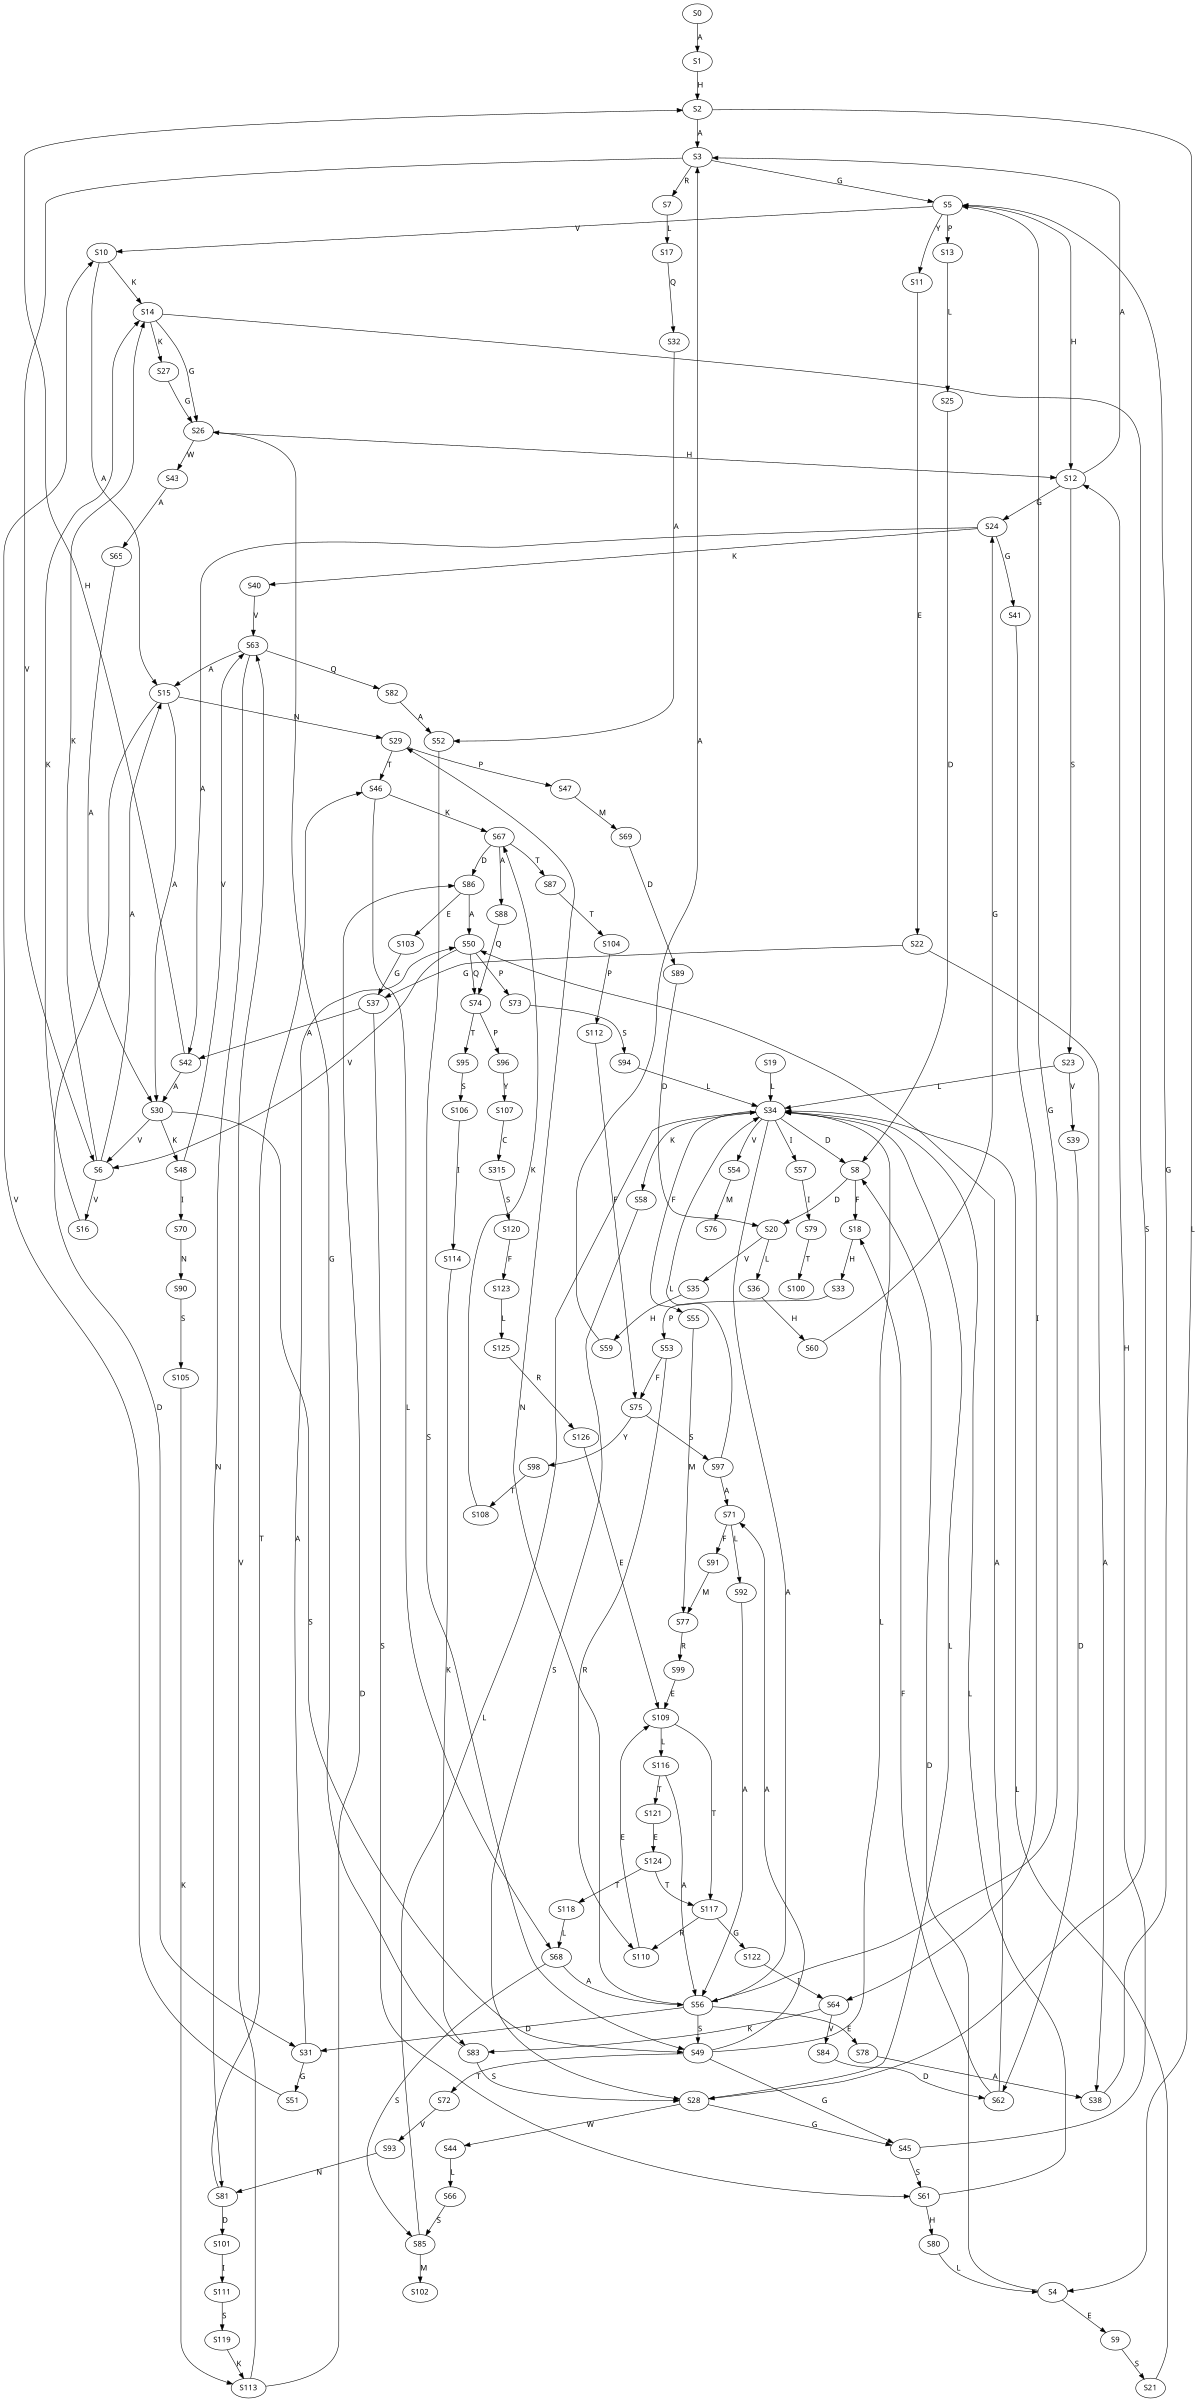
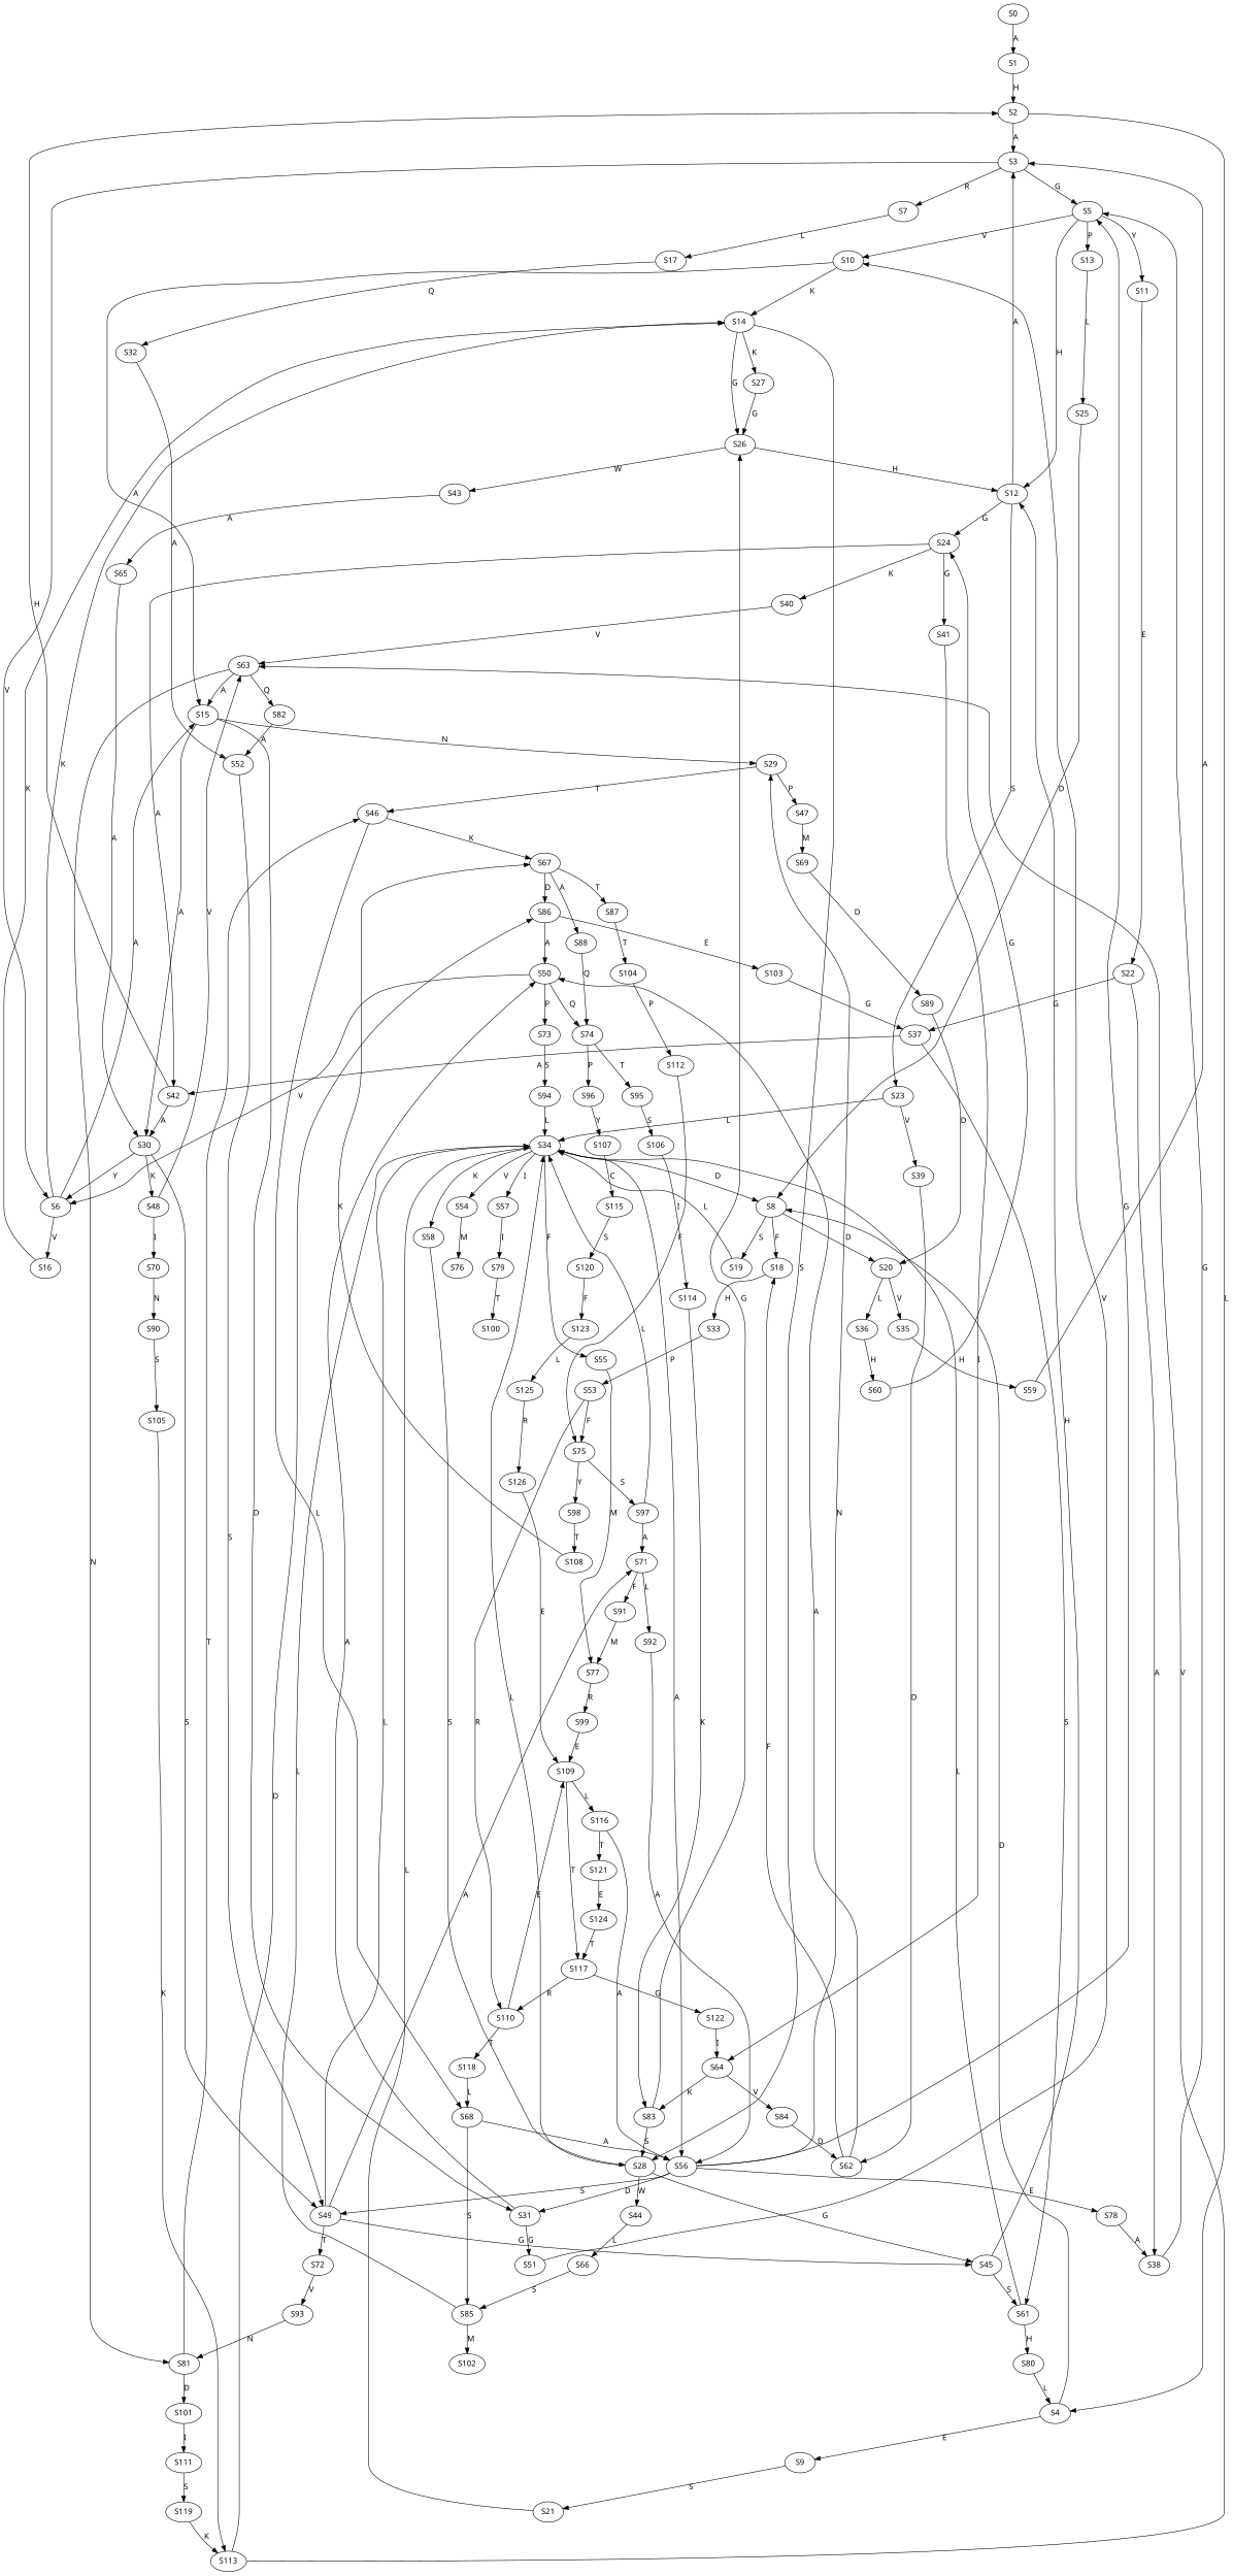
  strict digraph {
    fontname="Noto Sans"
    node [fontname="Noto Sans"]
    edge [fontname="Noto Sans"]
    S0
    S1
    S2
    S3
    S4
    S5
    S6
    S7
    S8
    S9
    S10
    S11
    S12
    S13
    S14
    S15
    S16
    S17
    S18
    S19
    S20
    S21
    S22
    S23
    S24
    S25
    S26
    S27
    S28
    S29
    S30
    S31
    S32
    S33
    S34
    S35
    S36
    S37
    S38
    S39
    S40
    S41
    S42
    S43
    S44
    S45
    S46
    S47
    S48
    S49
    S50
    S51
    S52
    S53
    S54
    S55
    S56
    S57
    S58
    S59
    S60
    S61
    S62
    S63
    S64
    S65
    S66
    S67
    S68
    S69
    S70
    S71
    S72
    S73
    S74
    S75
    S110
    S76
    S77
    S78
    S79
    S80
    S81
    S82
    S83
    S84
    S85
    S86
    S87
    S88
    S89
    S90
    S91
    S92
    S93
    S94
    S95
    S96
    S97
    S98
    S99
    S100
    S101
    S102
    S103
    S104
    S105
    S106
    S107
    S108
    S109
    S111
    S112
    S113
    S114
-   S115 [label=S315]
+   S115
    S116
    S117
    S118
    S119
    S120
    S121
    S122
    S123
    S124
    S125
    S126
    S0 -> S1 [label=A]
    S1 -> S2 [label=H]
    S2 -> S3 [label=A]
    S2 -> S4 [label=L]
    S3 -> S5 [label=G]
    S3 -> S6 [label=V]
    S3 -> S7 [label=R]
    S4 -> S8 [label=D]
    S4 -> S9 [label=E]
    S5 -> S10 [label=V]
    S5 -> S11 [label=Y]
    S5 -> S12 [label=H]
    S5 -> S13 [label=P]
    S6 -> S14 [label=K]
    S6 -> S15 [label=A]
    S6 -> S16 [label=V]
    S7 -> S17 [label=L]
    S8 -> S18 [label=F]
+   S8 -> S19 [label=S]
    S8 -> S20 [label=D]
    S9 -> S21 [label=S]
    S10 -> S14 [label=K]
    S10 -> S15 [label=A]
    S11 -> S22 [label=E]
    S12 -> S3 [label=A]
    S12 -> S23 [label=S]
    S12 -> S24 [label=G]
    S13 -> S25 [label=L]
    S14 -> S26 [label=G]
    S14 -> S27 [label=K]
    S14 -> S28 [label=S]
    S15 -> S29 [label=N]
    S15 -> S30 [label=A]
    S15 -> S31 [label=D]
    S16 -> S14 [label=K]
    S17 -> S32 [label=Q]
    S18 -> S33 [label=H]
    S19 -> S34 [label=L]
    S20 -> S35 [label=V]
    S20 -> S36 [label=L]
    S21 -> S34 [label=L]
    S22 -> S37 [label=G]
    S22 -> S38 [label=A]
    S23 -> S34 [label=L]
    S23 -> S39 [label=V]
    S24 -> S40 [label=K]
    S24 -> S41 [label=G]
    S24 -> S42 [label=A]
    S25 -> S8 [label=D]
    S26 -> S12 [label=H]
    S26 -> S43 [label=W]
    S27 -> S26 [label=G]
    S28 -> S34 [label=L]
    S28 -> S44 [label=W]
    S28 -> S45 [label=G]
    S29 -> S46 [label=T]
    S29 -> S47 [label=P]
-   S30 -> S6 [label=V]
+   S30 -> S6 [label=Y]
    S30 -> S48 [label=K]
    S30 -> S49 [label=S]
    S31 -> S50 [label=A]
    S31 -> S51 [label=G]
    S32 -> S52 [label=A]
    S33 -> S53 [label=P]
    S34 -> S8 [label=D]
    S34 -> S54 [label=V]
    S34 -> S55 [label=F]
    S34 -> S56 [label=A]
    S34 -> S57 [label=I]
    S34 -> S58 [label=K]
    S35 -> S59 [label=H]
    S36 -> S60 [label=H]
    S37 -> S42 [label=A]
    S37 -> S61 [label=S]
    S38 -> S5 [label=G]
    S39 -> S62 [label=D]
    S40 -> S63 [label=V]
    S41 -> S64 [label=I]
    S42 -> S2 [label=H]
    S42 -> S30 [label=A]
    S43 -> S65 [label=A]
    S44 -> S66 [label=L]
    S45 -> S12 [label=H]
    S45 -> S61 [label=S]
    S46 -> S67 [label=K]
    S46 -> S68 [label=L]
    S47 -> S69 [label=M]
    S48 -> S63 [label=V]
    S48 -> S70 [label=I]
    S49 -> S34 [label=L]
    S49 -> S45 [label=G]
    S49 -> S71 [label=A]
    S49 -> S72 [label=T]
    S50 -> S6 [label=V]
    S50 -> S73 [label=P]
    S50 -> S74 [label=Q]
    S51 -> S10 [label=V]
    S52 -> S49 [label=S]
    S53 -> S75 [label=F]
    S53 -> S110 [label=R]
    S54 -> S76 [label=M]
    S55 -> S77 [label=M]
    S56 -> S5 [label=G]
    S56 -> S29 [label=N]
    S56 -> S31 [label=D]
    S56 -> S49 [label=S]
    S56 -> S78 [label=E]
    S57 -> S79 [label=I]
    S58 -> S28 [label=S]
    S59 -> S3 [label=A]
    S60 -> S24 [label=G]
    S61 -> S34 [label=L]
    S61 -> S80 [label=H]
    S62 -> S18 [label=F]
    S62 -> S50 [label=A]
    S63 -> S15 [label=A]
    S63 -> S81 [label=N]
    S63 -> S82 [label=Q]
    S64 -> S83 [label=K]
    S64 -> S84 [label=V]
    S65 -> S30 [label=A]
    S66 -> S85 [label=S]
    S67 -> S86 [label=D]
    S67 -> S87 [label=T]
    S67 -> S88 [label=A]
    S68 -> S56 [label=A]
    S68 -> S85 [label=S]
    S69 -> S89 [label=D]
    S70 -> S90 [label=N]
    S71 -> S91 [label=F]
    S71 -> S92 [label=L]
    S72 -> S93 [label=V]
    S73 -> S94 [label=S]
    S74 -> S95 [label=T]
    S74 -> S96 [label=P]
    S75 -> S97 [label=S]
    S75 -> S98 [label=Y]
    S110 -> S109 [label=E]
-   S124 -> S118 [label=T]
+   S110 -> S118 [label=T]
    S77 -> S99 [label=R]
    S78 -> S38 [label=A]
    S79 -> S100 [label=T]
    S80 -> S4 [label=L]
    S81 -> S46 [label=T]
    S81 -> S101 [label=D]
    S82 -> S52 [label=A]
    S83 -> S26 [label=G]
    S83 -> S28 [label=S]
    S84 -> S62 [label=D]
    S85 -> S34 [label=L]
    S85 -> S102 [label=M]
    S86 -> S50 [label=A]
    S86 -> S103 [label=E]
    S87 -> S104 [label=T]
    S88 -> S74 [label=Q]
    S89 -> S20 [label=D]
    S90 -> S105 [label=S]
    S91 -> S77 [label=M]
    S92 -> S56 [label=A]
    S93 -> S81 [label=N]
    S94 -> S34 [label=L]
    S95 -> S106 [label=S]
    S96 -> S107 [label=Y]
    S97 -> S34 [label=L]
    S97 -> S71 [label=A]
    S98 -> S108 [label=T]
    S99 -> S109 [label=E]
    S101 -> S111 [label=I]
    S103 -> S37 [label=G]
    S104 -> S112 [label=P]
    S105 -> S113 [label=K]
    S106 -> S114 [label=I]
    S107 -> S115 [label=C]
    S108 -> S67 [label=K]
    S109 -> S116 [label=L]
    S109 -> S117 [label=T]
    S111 -> S119 [label=S]
    S112 -> S75 [label=F]
    S113 -> S63 [label=V]
    S113 -> S86 [label=D]
    S114 -> S83 [label=K]
    S115 -> S120 [label=S]
    S116 -> S56 [label=A]
    S116 -> S121 [label=T]
    S117 -> S110 [label=R]
    S117 -> S122 [label=G]
    S118 -> S68 [label=L]
    S119 -> S113 [label=K]
    S120 -> S123 [label=F]
    S121 -> S124 [label=E]
    S122 -> S64 [label=I]
    S123 -> S125 [label=L]
    S124 -> S117 [label=T]
    S125 -> S126 [label=R]
    S126 -> S109 [label=E]
  }
